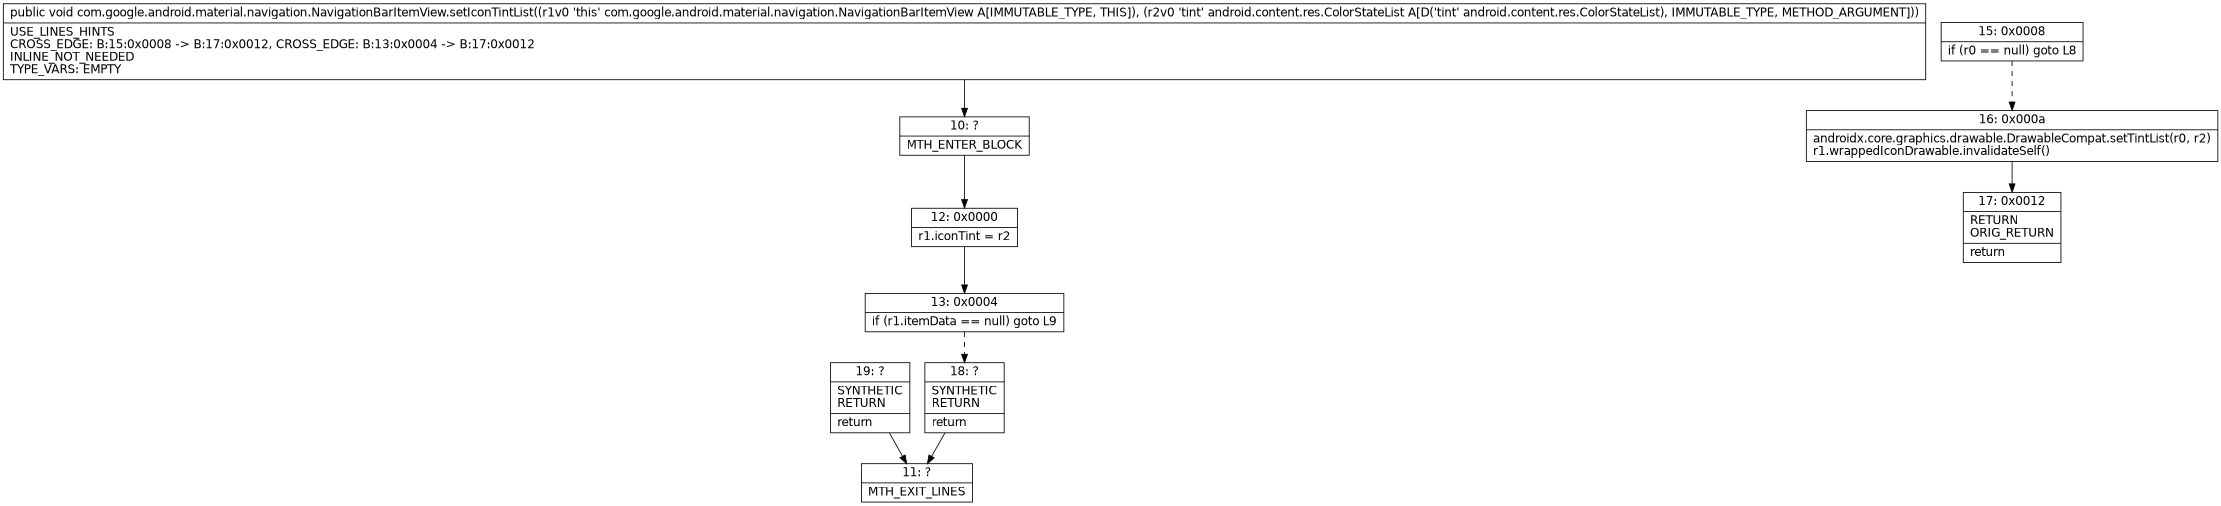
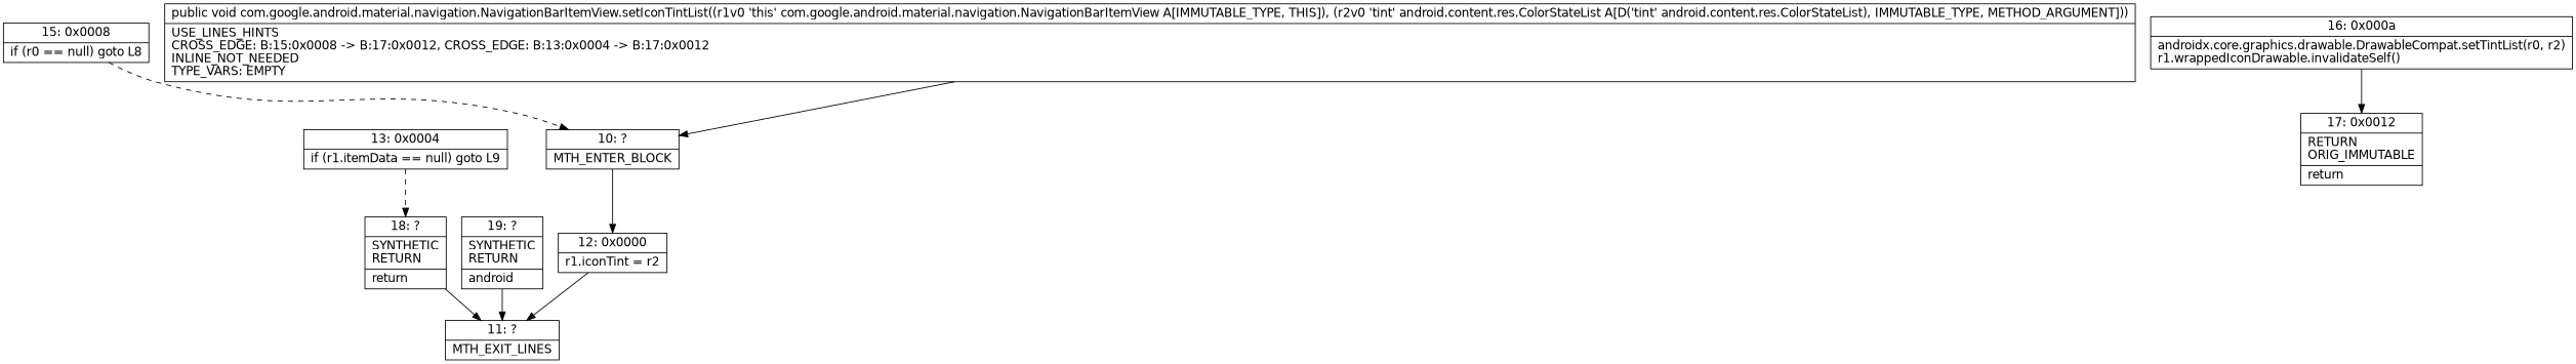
  digraph {
    fontname="DejaVu Sans"
    node [fontname="DejaVu Sans" shape=record]
    edge [fontname="DejaVu Sans"]
    n1 [label="{10\:\ ?|MTH_ENTER_BLOCK\l}"]
    n2 [label="{12\:\ 0x0000|r1.iconTint = r2\l}"]
    n3 [label="{13\:\ 0x0004|if (r1.itemData == null) goto L9\l}"]
    n4 [label="{18\:\ ?|SYNTHETIC\lRETURN\l|return\l}"]
    n5 [label="{11\:\ ?|MTH_EXIT_LINES\l}"]
    n6 [label="{15\:\ 0x0008|if (r0 == null) goto L8\l}"]
    n7 [label="{16\:\ 0x000a|androidx.core.graphics.drawable.DrawableCompat.setTintList(r0, r2)\lr1.wrappedIconDrawable.invalidateSelf()\l}"]
-   n8 [label="{17\:\ 0x0012|RETURN\lORIG_RETURN\l|return\l}"]
-   n9 [label="{19\:\ ?|SYNTHETIC\lRETURN\l|return\l}"]
+   n8 [label="{17\:\ 0x0012|RETURN\lORIG_IMMUTABLE\l|return\l}"]
+   n9 [label="{19\:\ ?|SYNTHETIC\lRETURN\l|android\l}"]
    n10 [label="{public void com.google.android.material.navigation.NavigationBarItemView.setIconTintList((r1v0 'this' com.google.android.material.navigation.NavigationBarItemView A[IMMUTABLE_TYPE, THIS]), (r2v0 'tint' android.content.res.ColorStateList A[D('tint' android.content.res.ColorStateList), IMMUTABLE_TYPE, METHOD_ARGUMENT]))  | USE_LINES_HINTS\lCROSS_EDGE: B:15:0x0008 \-\> B:17:0x0012, CROSS_EDGE: B:13:0x0004 \-\> B:17:0x0012\lINLINE_NOT_NEEDED\lTYPE_VARS: EMPTY\l}"]
    n1 -> n2
-   n2 -> n3
+   n2 -> n5
    n3 -> n4 [style=dashed]
    n4 -> n5
-   n6 -> n7 [style=dashed]
+   n6 -> n1 [style=dashed]
    n7 -> n8
    n9 -> n5
    n10 -> n1
  }
